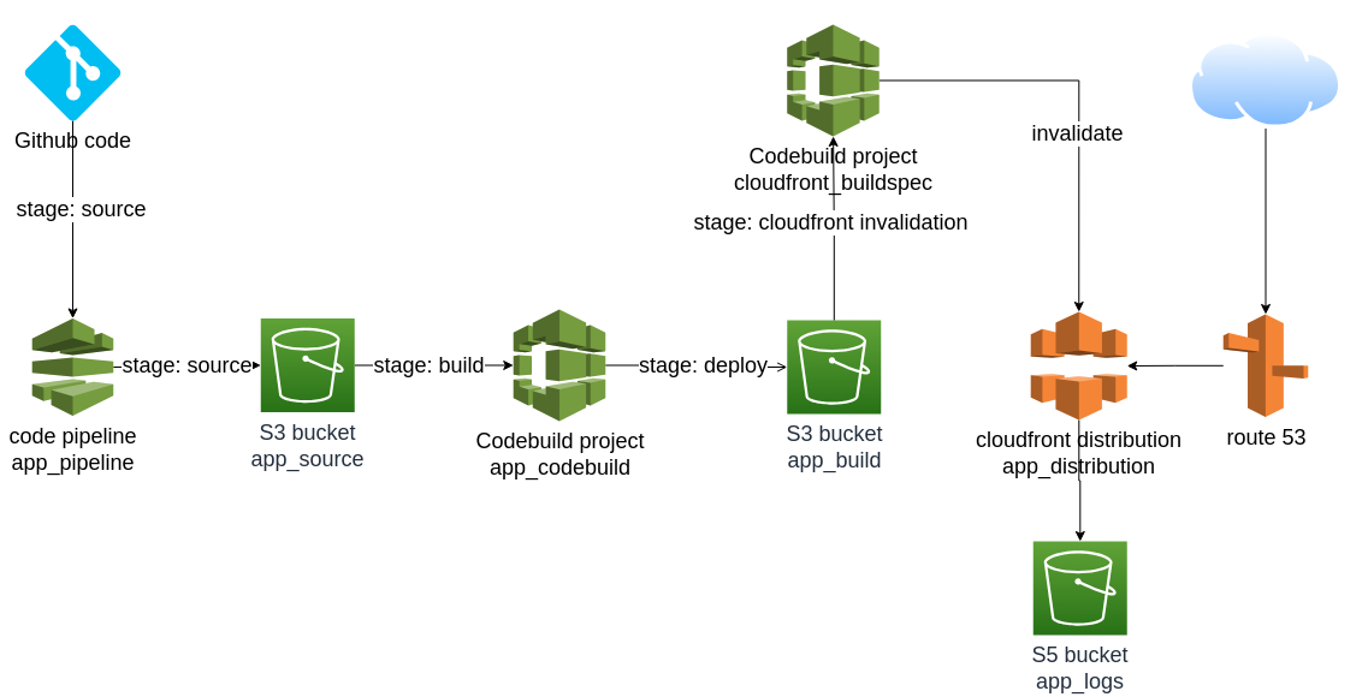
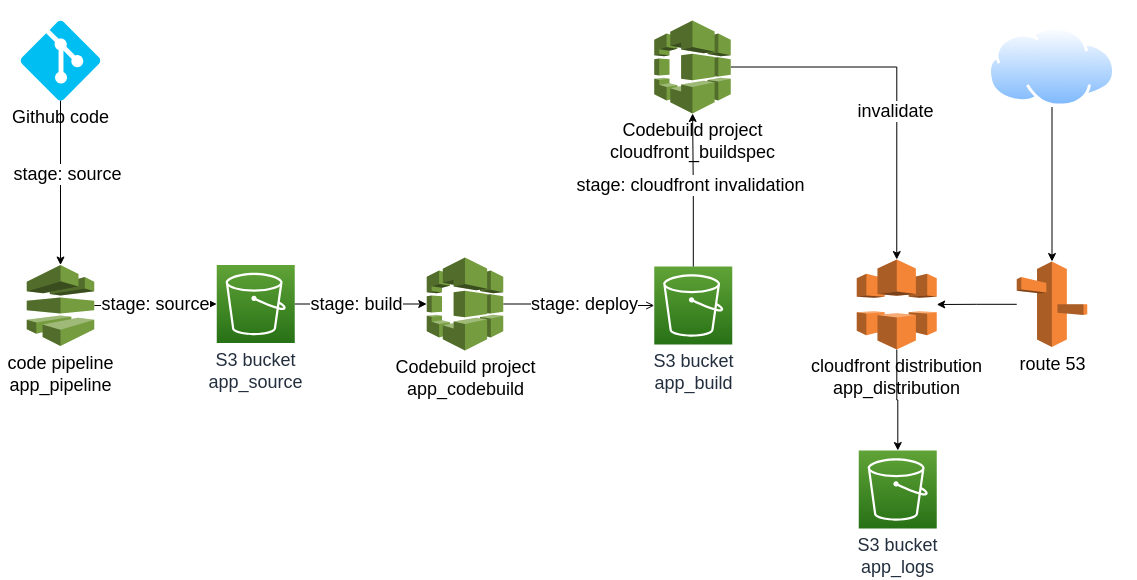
  <mxCell id="0" />
  <mxCell id="1" parent="0" />
  <mxCell id="2" value="&lt;span style=&quot;font-size: 18px&quot;&gt;S3 bucket&lt;/span&gt;&lt;br&gt;&lt;span style=&quot;font-size: 18px&quot;&gt;app_build&lt;/span&gt;" style="outlineConnect=0;fontColor=#232F3E;gradientColor=#60A337;gradientDirection=north;fillColor=#277116;strokeColor=#ffffff;dashed=0;verticalLabelPosition=bottom;verticalAlign=top;align=center;html=1;fontSize=12;fontStyle=0;aspect=fixed;shape=mxgraph.aws4.resourceIcon;resIcon=mxgraph.aws4.s3;labelBackgroundColor=#ffffff;" parent="1" vertex="1"><mxGeometry x="653.75" y="266" width="78" height="78" as="geometry" /></mxCell>
  <mxCell id="3" style="edgeStyle=orthogonalEdgeStyle;rounded=0;orthogonalLoop=1;jettySize=auto;html=1;exitX=1;exitY=0.5;exitDx=0;exitDy=0;exitPerimeter=0;endArrow=open;" edge="1" parent="1" source="16" target="2"><mxGeometry relative="1" as="geometry"><mxPoint x="66.25" y="591.5" as="targetPoint" /></mxGeometry></mxCell>
  <mxCell id="4" value="&lt;font style=&quot;font-size: 18px&quot;&gt;stage: deploy&lt;/font&gt;" style="edgeLabel;html=1;align=center;verticalAlign=middle;resizable=0;points=[];" vertex="1" connectable="0" parent="3"><mxGeometry x="-0.234" y="-3" relative="1" as="geometry"><mxPoint x="22.67" y="-3" as="offset" /></mxGeometry></mxCell>
  <mxCell id="5" style="edgeStyle=orthogonalEdgeStyle;rounded=0;orthogonalLoop=1;jettySize=auto;html=1;" edge="1" parent="1" source="2" target="19"><mxGeometry relative="1" as="geometry" /></mxCell>
  <mxCell id="6" value="&lt;font style=&quot;font-size: 18px&quot;&gt;stage: cloudfront invalidation&lt;/font&gt;" style="edgeLabel;html=1;align=center;verticalAlign=middle;resizable=0;points=[];" vertex="1" connectable="0" parent="5"><mxGeometry x="0.061" y="3" relative="1" as="geometry"><mxPoint as="offset" /></mxGeometry></mxCell>
  <mxCell id="7" value="&lt;font style=&quot;font-size: 18px&quot;&gt;stage: source&lt;/font&gt;" style="edgeStyle=orthogonalEdgeStyle;rounded=0;orthogonalLoop=1;jettySize=auto;html=1;" edge="1" parent="1" source="8" target="22"><mxGeometry x="0.012" relative="1" as="geometry"><mxPoint as="offset" /></mxGeometry></mxCell>
  <mxCell id="8" value="&lt;font&gt;&lt;span style=&quot;font-size: 18px&quot;&gt;code pipeline&lt;/span&gt;&lt;br&gt;&lt;span style=&quot;font-size: 18px&quot;&gt;app_pipeline&lt;/span&gt;&lt;br&gt;&lt;/font&gt;" style="outlineConnect=0;dashed=0;verticalLabelPosition=bottom;verticalAlign=top;align=center;html=1;shape=mxgraph.aws3.codepipeline;fillColor=#759C3E;gradientColor=none;" parent="1" vertex="1"><mxGeometry x="26.25" y="264.5" width="67.5" height="81" as="geometry" /></mxCell>
  <mxCell id="9" style="edgeStyle=orthogonalEdgeStyle;rounded=0;orthogonalLoop=1;jettySize=auto;html=1;entryX=1;entryY=0.5;entryDx=0;entryDy=0;entryPerimeter=0;" edge="1" parent="1" source="10" target="12"><mxGeometry relative="1" as="geometry" /></mxCell>
  <mxCell id="10" value="&lt;font style=&quot;font-size: 18px&quot;&gt;route 53&lt;/font&gt;" style="outlineConnect=0;dashed=0;verticalLabelPosition=bottom;verticalAlign=top;align=center;html=1;shape=mxgraph.aws3.route_53;fillColor=#F58536;gradientColor=none;" parent="1" vertex="1"><mxGeometry x="1016.25" y="261" width="70.5" height="85.5" as="geometry" /></mxCell>
  <mxCell id="11" style="edgeStyle=orthogonalEdgeStyle;rounded=0;orthogonalLoop=1;jettySize=auto;html=1;" edge="1" parent="1" source="12" target="20"><mxGeometry relative="1" as="geometry" /></mxCell>
  <mxCell id="12" value="&lt;font&gt;&lt;span style=&quot;font-size: 18px&quot;&gt;cloudfront distribution&lt;/span&gt;&lt;br&gt;&lt;span style=&quot;font-size: 18px&quot;&gt;app_distribution&lt;/span&gt;&lt;br&gt;&lt;/font&gt;" style="outlineConnect=0;dashed=0;verticalLabelPosition=bottom;verticalAlign=top;align=center;html=1;shape=mxgraph.aws3.cloudfront;fillColor=#F58536;gradientColor=none;" parent="1" vertex="1"><mxGeometry x="856.25" y="259" width="80" height="90" as="geometry" /></mxCell>
  <mxCell id="13" style="edgeStyle=orthogonalEdgeStyle;rounded=0;orthogonalLoop=1;jettySize=auto;html=1;entryX=0.5;entryY=0;entryDx=0;entryDy=0;entryPerimeter=0;" edge="1" parent="1" source="15" target="8"><mxGeometry relative="1" as="geometry" /></mxCell>
  <mxCell id="14" value="&lt;font style=&quot;font-size: 18px&quot;&gt;stage: source&lt;/font&gt;" style="edgeLabel;html=1;align=center;verticalAlign=middle;resizable=0;points=[];" vertex="1" connectable="0" parent="13"><mxGeometry x="-0.11" y="6" relative="1" as="geometry"><mxPoint as="offset" /></mxGeometry></mxCell>
  <mxCell id="15" value="&lt;font style=&quot;font-size: 18px&quot;&gt;Github code&lt;/font&gt;" style="verticalLabelPosition=bottom;html=1;verticalAlign=top;align=center;strokeColor=none;fillColor=#00BEF2;shape=mxgraph.azure.git_repository;" parent="1" vertex="1"><mxGeometry x="20" y="20" width="80" height="80" as="geometry" /></mxCell>
  <mxCell id="16" value="&lt;font&gt;&lt;span style=&quot;font-size: 18px&quot;&gt;Codebuild project&lt;/span&gt;&lt;br&gt;&lt;span style=&quot;font-size: 18px&quot;&gt;app_codebuild&lt;/span&gt;&lt;br&gt;&lt;/font&gt;" style="outlineConnect=0;dashed=0;verticalLabelPosition=bottom;verticalAlign=top;align=center;html=1;shape=mxgraph.aws3.codebuild;fillColor=#759C3E;gradientColor=none;" parent="1" vertex="1"><mxGeometry x="426.25" y="257" width="76.5" height="93" as="geometry" /></mxCell>
  <mxCell id="17" style="edgeStyle=orthogonalEdgeStyle;rounded=0;orthogonalLoop=1;jettySize=auto;html=1;entryX=0.5;entryY=0;entryDx=0;entryDy=0;entryPerimeter=0;" edge="1" parent="1" source="19" target="12"><mxGeometry relative="1" as="geometry" /></mxCell>
  <mxCell id="18" value="&lt;font style=&quot;font-size: 18px&quot;&gt;invalidate&lt;/font&gt;" style="edgeLabel;html=1;align=center;verticalAlign=middle;resizable=0;points=[];" vertex="1" connectable="0" parent="17"><mxGeometry x="0.025" y="-2" relative="1" as="geometry"><mxPoint y="26.33" as="offset" /></mxGeometry></mxCell>
  <mxCell id="19" value="&lt;font&gt;&lt;span style=&quot;font-size: 18px&quot;&gt;Codebuild project&lt;/span&gt;&lt;br&gt;&lt;span style=&quot;font-size: 18px&quot;&gt;cloudfront_buildspec&lt;/span&gt;&lt;br&gt;&lt;/font&gt;" style="outlineConnect=0;dashed=0;verticalLabelPosition=bottom;verticalAlign=top;align=center;html=1;shape=mxgraph.aws3.codebuild;fillColor=#759C3E;gradientColor=none;" vertex="1" parent="1"><mxGeometry x="653.75" y="20" width="76.5" height="93" as="geometry" /></mxCell>
- <mxCell id="20" value="&lt;span style=&quot;font-size: 18px&quot;&gt;S5 bucket&lt;/span&gt;&lt;br&gt;&lt;span style=&quot;font-size: 18px&quot;&gt;app_logs&lt;/span&gt;" style="outlineConnect=0;fontColor=#232F3E;gradientColor=#60A337;gradientDirection=north;fillColor=#277116;strokeColor=#ffffff;dashed=0;verticalLabelPosition=bottom;verticalAlign=top;align=center;html=1;fontSize=12;fontStyle=0;aspect=fixed;shape=mxgraph.aws4.resourceIcon;resIcon=mxgraph.aws4.s3;labelBackgroundColor=#ffffff;" vertex="1" parent="1"><mxGeometry x="858.25" y="450" width="78" height="78" as="geometry" /></mxCell>
+ <mxCell id="20" value="&lt;span style=&quot;font-size: 18px&quot;&gt;S3 bucket&lt;/span&gt;&lt;br&gt;&lt;span style=&quot;font-size: 18px&quot;&gt;app_logs&lt;/span&gt;" style="outlineConnect=0;fontColor=#232F3E;gradientColor=#60A337;gradientDirection=north;fillColor=#277116;strokeColor=#ffffff;dashed=0;verticalLabelPosition=bottom;verticalAlign=top;align=center;html=1;fontSize=12;fontStyle=0;aspect=fixed;shape=mxgraph.aws4.resourceIcon;resIcon=mxgraph.aws4.s3;labelBackgroundColor=#ffffff;" vertex="1" parent="1"><mxGeometry x="858.25" y="450" width="78" height="78" as="geometry" /></mxCell>
  <mxCell id="21" value="&lt;font style=&quot;font-size: 18px&quot;&gt;stage: build&lt;/font&gt;" style="edgeStyle=orthogonalEdgeStyle;rounded=0;orthogonalLoop=1;jettySize=auto;html=1;" edge="1" parent="1" source="22" target="16"><mxGeometry x="-0.06" relative="1" as="geometry"><Array as="points"><mxPoint x="356.25" y="304" /><mxPoint x="356.25" y="304" /></Array><mxPoint as="offset" /></mxGeometry></mxCell>
  <mxCell id="22" value="&lt;span style=&quot;font-size: 18px&quot;&gt;S3 bucket&lt;/span&gt;&lt;br&gt;&lt;span style=&quot;font-size: 18px&quot;&gt;app_source&lt;/span&gt;" style="outlineConnect=0;fontColor=#232F3E;gradientColor=#60A337;gradientDirection=north;fillColor=#277116;strokeColor=#ffffff;dashed=0;verticalLabelPosition=bottom;verticalAlign=top;align=center;html=1;fontSize=12;fontStyle=0;aspect=fixed;shape=mxgraph.aws4.resourceIcon;resIcon=mxgraph.aws4.s3;labelBackgroundColor=#ffffff;" vertex="1" parent="1"><mxGeometry x="216.25" y="264.5" width="78" height="78" as="geometry" /></mxCell>
  <mxCell id="23" style="edgeStyle=orthogonalEdgeStyle;rounded=0;orthogonalLoop=1;jettySize=auto;html=1;entryX=0.5;entryY=0;entryDx=0;entryDy=0;entryPerimeter=0;" edge="1" parent="1" source="24" target="10"><mxGeometry relative="1" as="geometry" /></mxCell>
  <mxCell id="24" value="" style="aspect=fixed;perimeter=ellipsePerimeter;html=1;align=center;shadow=0;dashed=0;spacingTop=3;image;image=img/lib/active_directory/internet_cloud.svg;" vertex="1" parent="1"><mxGeometry x="988.01" y="26.5" width="126.98" height="80" as="geometry" /></mxCell>
